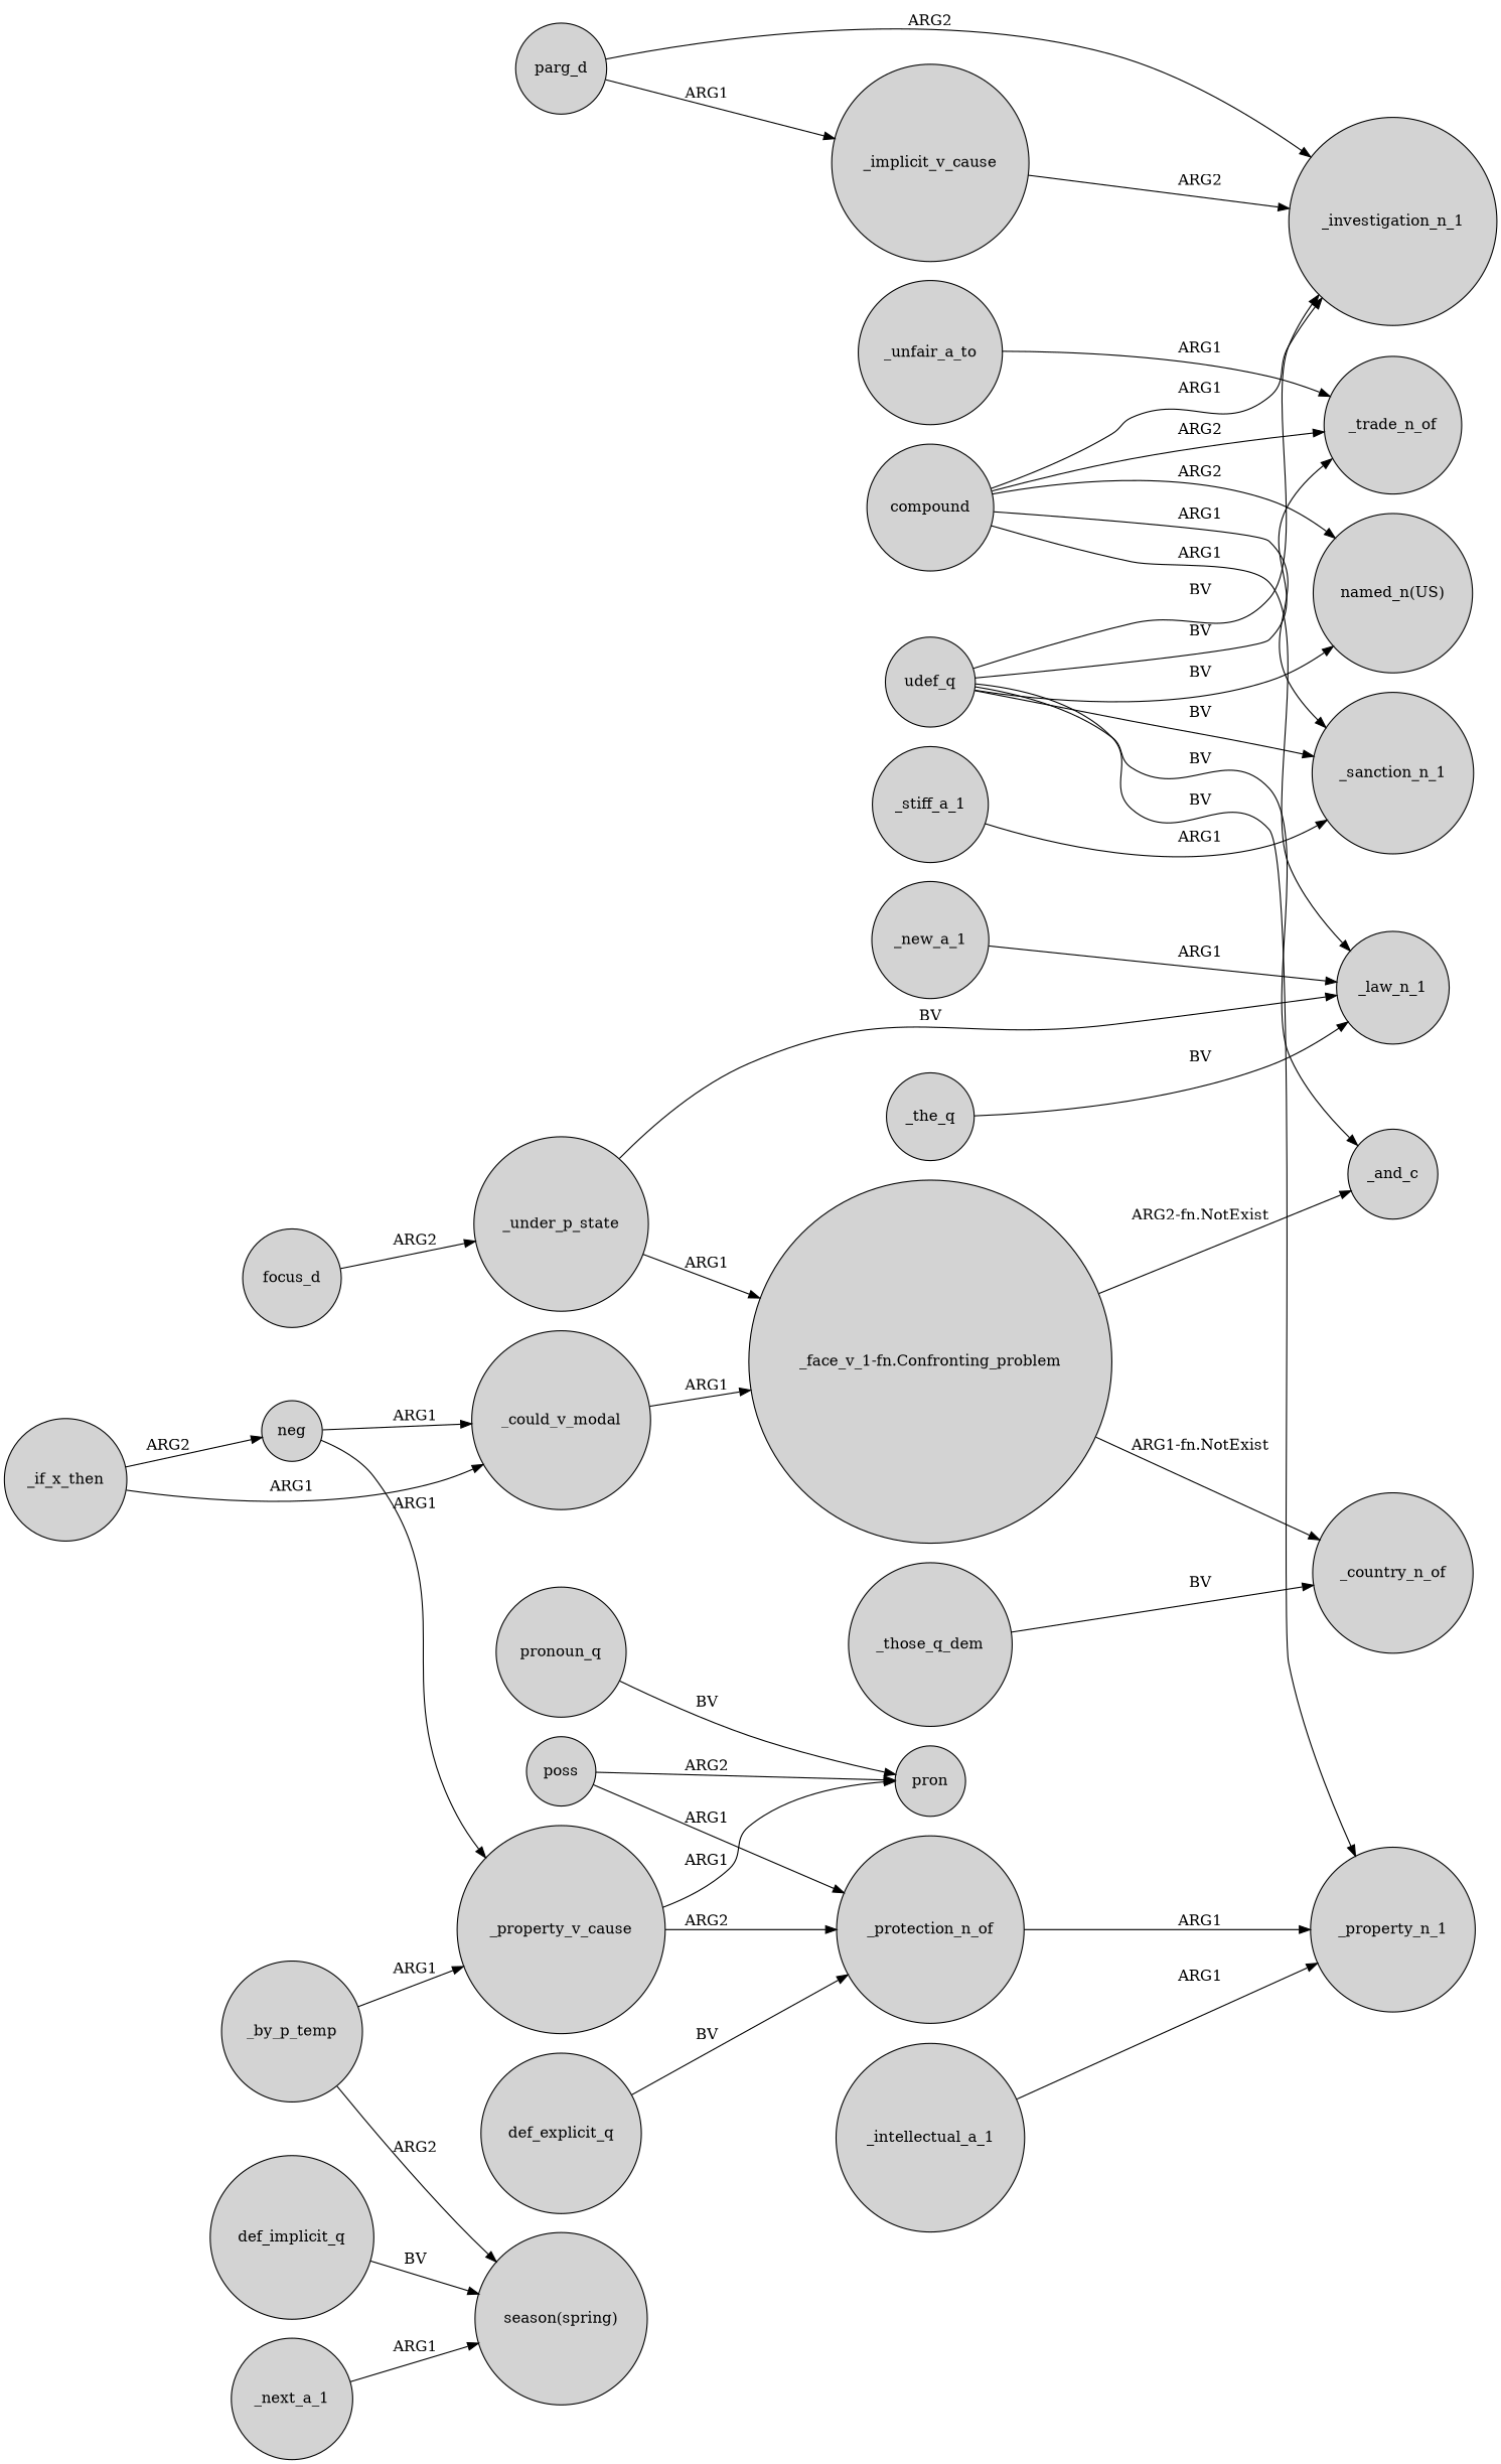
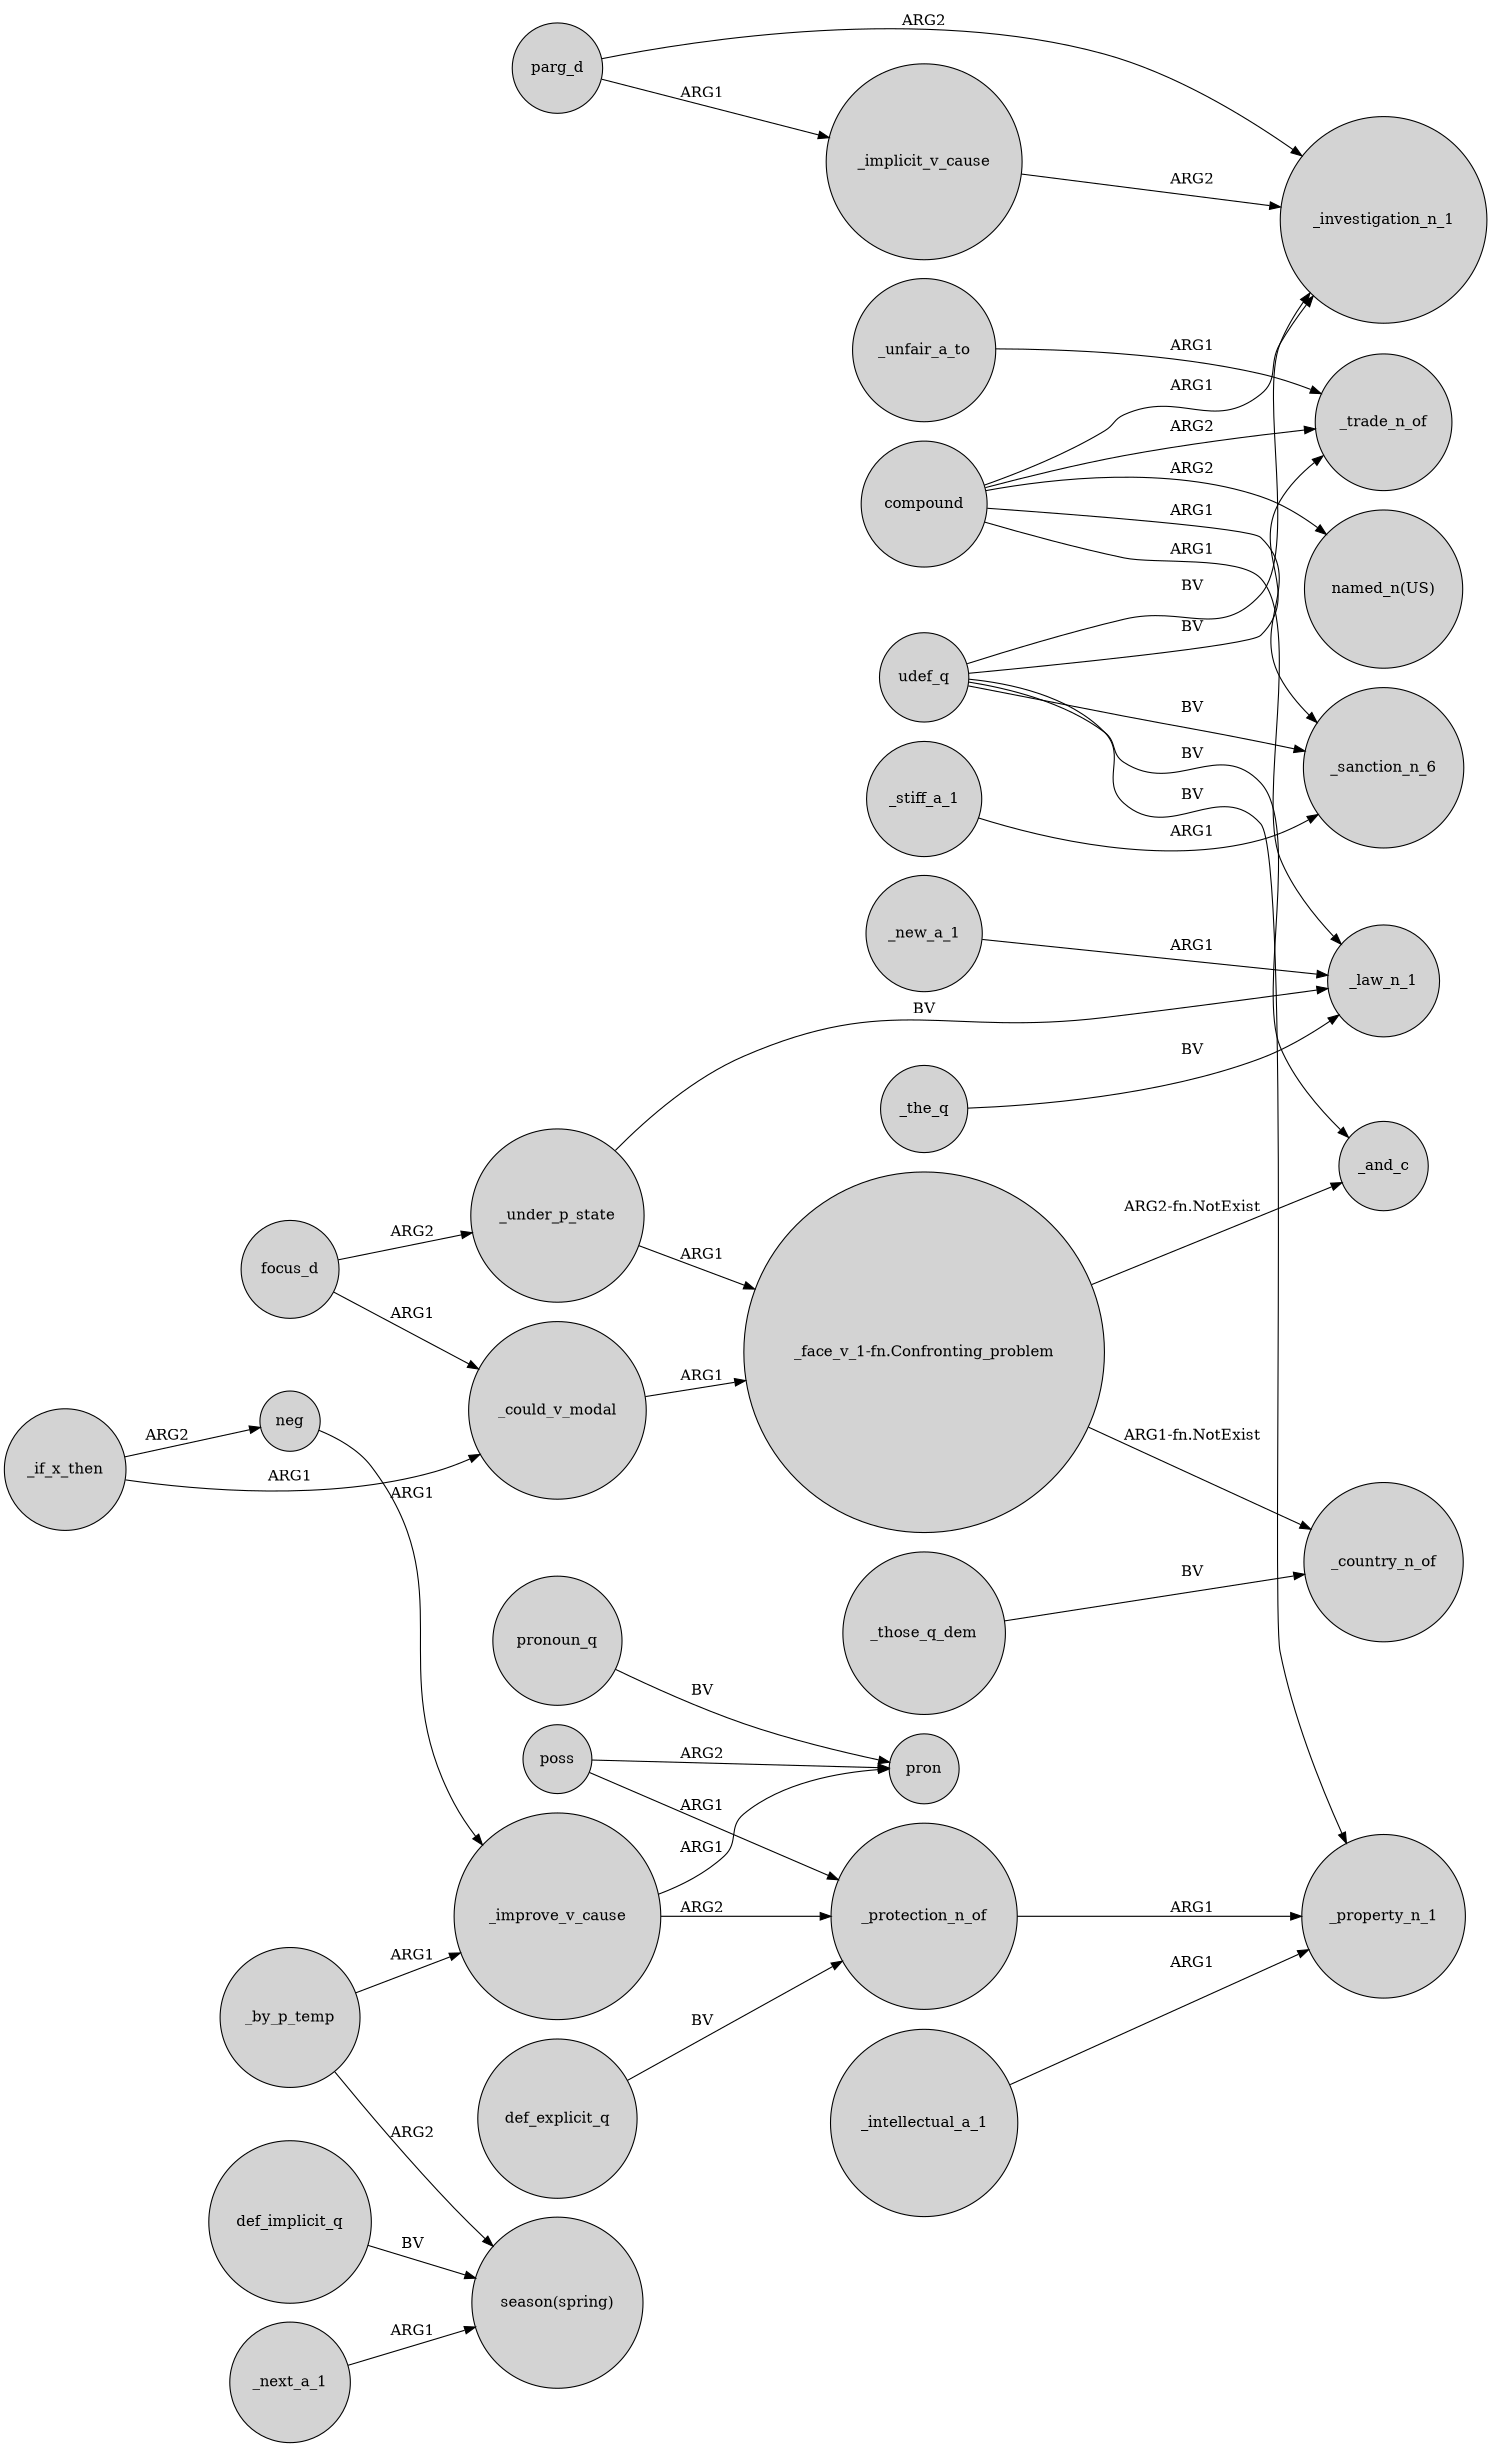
  digraph {
    rankdir=LR
    node [shape=circle style=filled]
    udef_q
    _trade_n_of
    _investigation_n_1
    "named_n(US)"
    _and_c
-   _sanction_n_1
+   _sanction_n_1 [label=_sanction_n_6]
    _property_n_1
    neg
-   _improve_v_cause [label=_property_v_cause]
+   _improve_v_cause
    pron
    _protection_n_of
    n12 [label=_implicit_v_cause]
    compound
    _law_n_1
    poss
    "_face_v_1-fn.Confronting_problem"
    _country_n_of
    _could_v_modal
    parg_d
    focus_d
    _under_p_state
    _if_x_then
    _by_p_temp
    "season(spring)"
    pronoun_q
    _the_q
    _stiff_a_1
    def_explicit_q
    _intellectual_a_1
    _those_q_dem
    _unfair_a_to
    def_implicit_q
    _next_a_1
    _new_a_1
    udef_q -> _trade_n_of [label=BV]
    udef_q -> _investigation_n_1 [label=BV]
-   udef_q -> "named_n(US)" [label=BV]
    udef_q -> _and_c [label=BV]
    udef_q -> _sanction_n_1 [label=BV]
    udef_q -> _property_n_1 [label=BV]
    neg -> _improve_v_cause [label=ARG1]
    _improve_v_cause -> pron [label=ARG1]
    _improve_v_cause -> _protection_n_of [label=ARG2]
    _protection_n_of -> _property_n_1 [label=ARG1]
    n12 -> _investigation_n_1 [label=ARG2]
    compound -> _trade_n_of [label=ARG2]
    compound -> _investigation_n_1 [label=ARG1]
    compound -> "named_n(US)" [label=ARG2]
    compound -> _sanction_n_1 [label=ARG1]
    compound -> _law_n_1 [label=ARG1]
    poss -> pron [label=ARG2]
    poss -> _protection_n_of [label=ARG1]
    "_face_v_1-fn.Confronting_problem" -> _and_c [label="ARG2-fn.NotExist"]
    "_face_v_1-fn.Confronting_problem" -> _country_n_of [label="ARG1-fn.NotExist"]
    _could_v_modal -> "_face_v_1-fn.Confronting_problem" [label=ARG1]
    parg_d -> _investigation_n_1 [label=ARG2]
    parg_d -> n12 [label=ARG1]
-   neg -> _could_v_modal [label=ARG1]
+   focus_d -> _could_v_modal [label=ARG1]
    focus_d -> _under_p_state [label=ARG2]
    _under_p_state -> _law_n_1 [label=BV]
    _under_p_state -> "_face_v_1-fn.Confronting_problem" [label=ARG1]
    _if_x_then -> neg [label=ARG2]
    _if_x_then -> _could_v_modal [label=ARG1]
    _by_p_temp -> _improve_v_cause [label=ARG1]
    _by_p_temp -> "season(spring)" [label=ARG2]
    pronoun_q -> pron [label=BV]
    _the_q -> _law_n_1 [label=BV]
    _stiff_a_1 -> _sanction_n_1 [label=ARG1]
    def_explicit_q -> _protection_n_of [label=BV]
    _intellectual_a_1 -> _property_n_1 [label=ARG1]
    _those_q_dem -> _country_n_of [label=BV]
    _unfair_a_to -> _trade_n_of [label=ARG1]
    def_implicit_q -> "season(spring)" [label=BV]
    _next_a_1 -> "season(spring)" [label=ARG1]
    _new_a_1 -> _law_n_1 [label=ARG1]
  }
